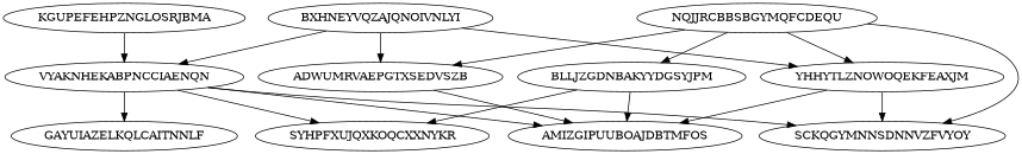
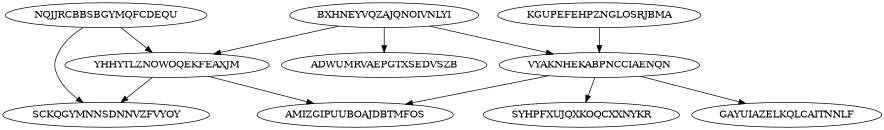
  digraph {
    node [Weight=17]
    edge [Weight=18]
    VYAKNHEKABPNCCIAENQN [Weight=19]
    BXHNEYVQZAJQNOIVNLYI
    ADWUMRVAEPGTXSEDVSZB [Weight=15]
    YHHYTLZNOWOQEKFEAXJM [Weight=16]
    SYHPFXUJQXKOQCXXNYKR [Weight=19]
    SCKQGYMNNSDNNVZFVYOY [Weight=16]
    GAYUIAZELKQLCAITNNLF
    AMIZGIPUUBOAJDBTMFOS
    NQJJRCBBSBGYMQFCDEQU [Weight=20]
-   BLLJZGDNBAKYYDGSYJPM
    KGUPEFEHPZNGLOSRJBMA [Weight=19]
    VYAKNHEKABPNCCIAENQN -> SYHPFXUJQXKOQCXXNYKR
-   VYAKNHEKABPNCCIAENQN -> SCKQGYMNNSDNNVZFVYOY [Weight=16]
    VYAKNHEKABPNCCIAENQN -> GAYUIAZELKQLCAITNNLF [Weight=13]
    VYAKNHEKABPNCCIAENQN -> AMIZGIPUUBOAJDBTMFOS [Weight=12]
    BXHNEYVQZAJQNOIVNLYI -> VYAKNHEKABPNCCIAENQN [Weight=13]
    BXHNEYVQZAJQNOIVNLYI -> ADWUMRVAEPGTXSEDVSZB [Weight=14]
    BXHNEYVQZAJQNOIVNLYI -> YHHYTLZNOWOQEKFEAXJM [Weight=11]
-   ADWUMRVAEPGTXSEDVSZB -> AMIZGIPUUBOAJDBTMFOS [Weight=20]
    YHHYTLZNOWOQEKFEAXJM -> SCKQGYMNNSDNNVZFVYOY
    YHHYTLZNOWOQEKFEAXJM -> AMIZGIPUUBOAJDBTMFOS
-   NQJJRCBBSBGYMQFCDEQU -> ADWUMRVAEPGTXSEDVSZB
    NQJJRCBBSBGYMQFCDEQU -> YHHYTLZNOWOQEKFEAXJM [Weight=20]
    NQJJRCBBSBGYMQFCDEQU -> SCKQGYMNNSDNNVZFVYOY [Weight=16]
-   NQJJRCBBSBGYMQFCDEQU -> BLLJZGDNBAKYYDGSYJPM [Weight=13]
-   BLLJZGDNBAKYYDGSYJPM -> SYHPFXUJQXKOQCXXNYKR
-   BLLJZGDNBAKYYDGSYJPM -> AMIZGIPUUBOAJDBTMFOS [Weight=14]
    KGUPEFEHPZNGLOSRJBMA -> VYAKNHEKABPNCCIAENQN [Weight=19]
  }
